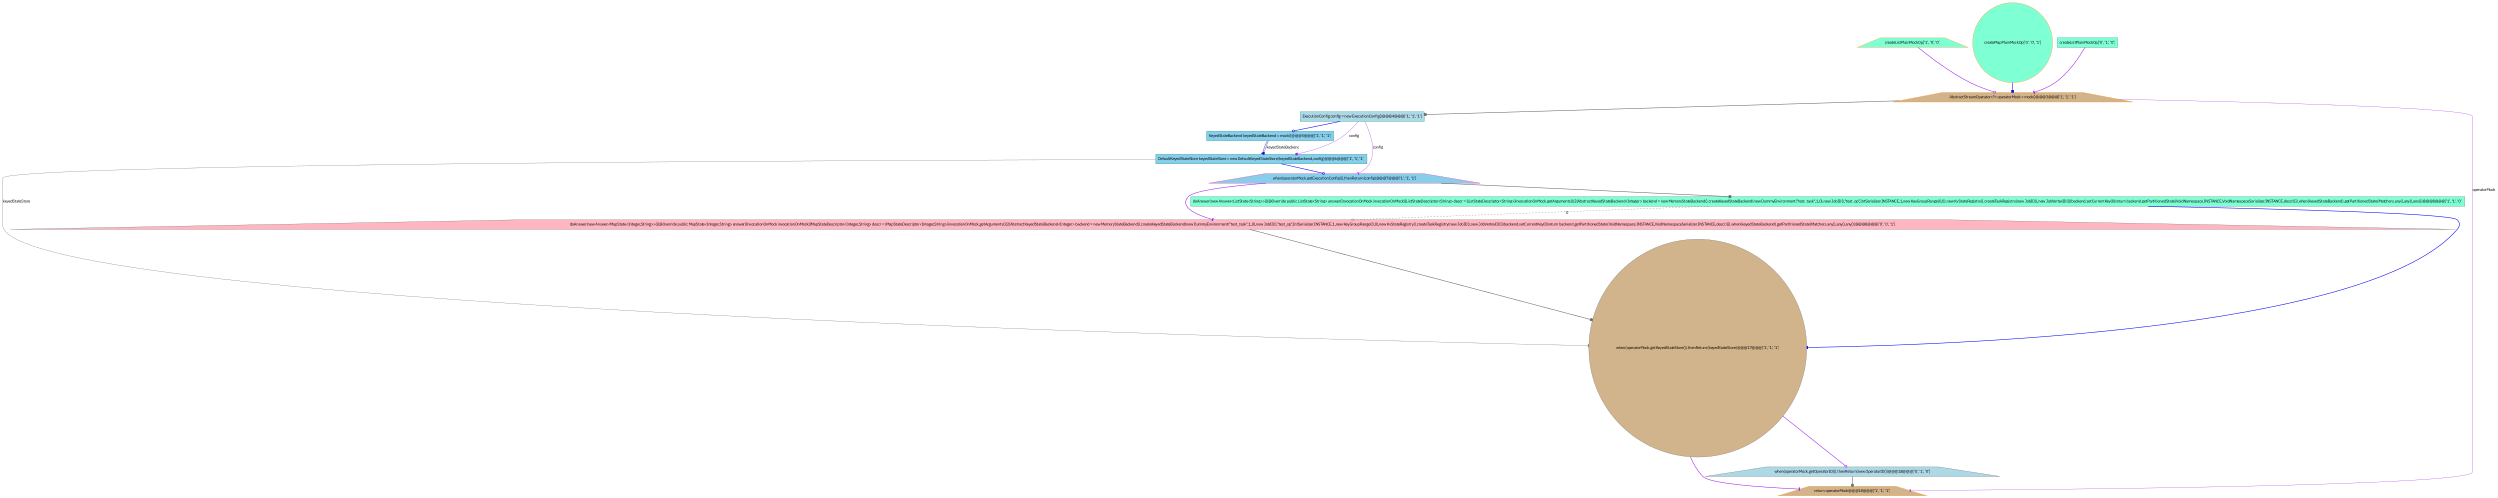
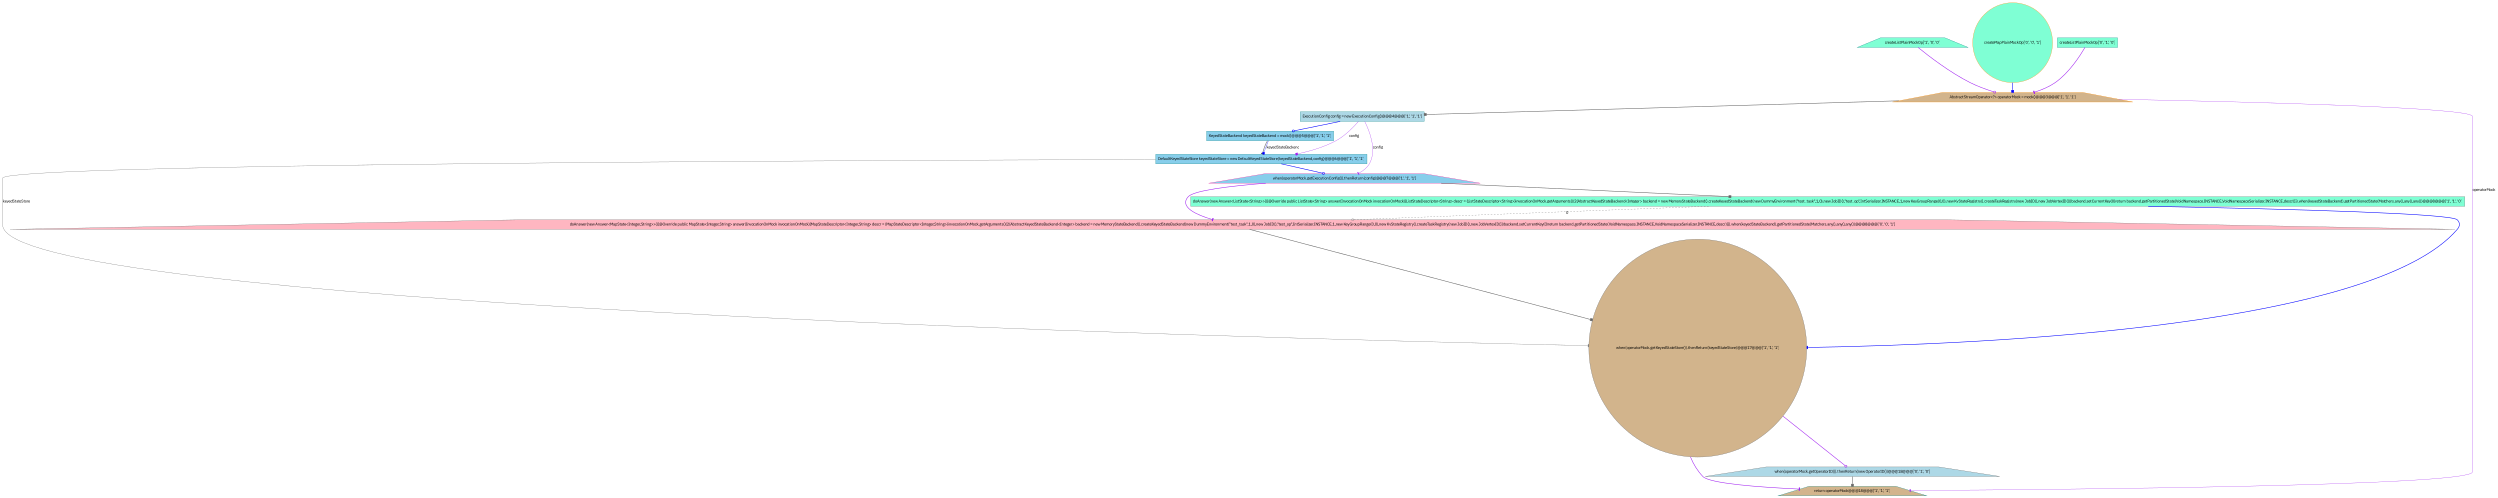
  digraph {
    fontname="IBM Plex Sans"
    node [color=teal fillcolor=aquamarine fontname="IBM Plex Sans" shape=trapezium style=filled]
    edge [arrowhead=tee color=purple fontname="IBM Plex Sans" style=bold]
-   n1 [color=darkorange label="createListPlainMockOp['1', '0', '0']"]
+   n1 [label="createListPlainMockOp['1', '0', '0']"]
    n2 [color=darkorange fillcolor=tan label="AbstractStreamOperator<?> operatorMock = mock()@@@3@@@['1', '1', '1']"]
    n3 [fillcolor=lightblue label="ExecutionConfig config = new ExecutionConfig()@@@4@@@['1', '1', '1']" shape=box]
-   n4 [color=darkorange fillcolor=tan label="return operatorMock@@@18@@@['1', '1', '1']"]
+   n4 [fillcolor=tan label="return operatorMock@@@18@@@['1', '1', '1']"]
    n5 [color=gray40 fillcolor=lightpink label="doAnswer(new Answer<MapState<Integer,String>>(){@Override public MapState<Integer,String> answer(InvocationOnMock invocationOnMock){MapStateDescriptor<Integer,String> descr = (MapStateDescriptor<Integer,String>)invocationOnMock.getArguments()(2(AbstractKeyedStateBackend<Integer> backend = new MemoryStateBackend().createKeyedStateBackend(new DummyEnvironment(\"test_task\",1,0),new JobID(),\"test_op\",IntSerializer.INSTANCE,1,new KeyGroupRange(0,0),new KvStateRegistry().createTaskRegistry(new JobID(),new JobVertexID()))backend.setCurrentKey(0)return backend.getPartitionedState(VoidNamespace.INSTANCE,VoidNamespaceSerializer.INSTANCE,descr)}}).when(keyedStateBackend).getPartitionedState(Matchers.any(),any(),any())@@@8@@@['0', '0', '1']"]
    n6 [color=gray40 fillcolor=tan label="when(operatorMock.getKeyedStateStore()).thenReturn(keyedStateStore)@@@17@@@['1', '1', '1']" shape=circle]
    n7 [color=gray40 fillcolor=lightblue label="when(operatorMock.getOperatorID()).thenReturn(new OperatorID())@@@18@@@['0', '1', '0']"]
    n8 [fillcolor=skyblue label="KeyedStateBackend keyedStateBackend = mock()@@@5@@@['1', '1', '1']" shape=box]
    n9 [fillcolor=skyblue label="DefaultKeyedStateStore keyedStateStore = new DefaultKeyedStateStore(keyedStateBackend,config)@@@6@@@['1', '1', '1']" shape=box]
    n10 [color=deeppink fillcolor=skyblue label="when(operatorMock.getExecutionConfig()).thenReturn(config)@@@7@@@['1', '1', '1']"]
    n11 [color=darkorange label="createMapPlainMockOp['0', '0', '1']" shape=circle]
    n12 [color=gray40 label="doAnswer(new Answer<ListState<String>>(){@Override public ListState<String> answer(InvocationOnMock invocationOnMock){ListStateDescriptor<String> descr = (ListStateDescriptor<String>)invocationOnMock.getArguments()(2(AbstractKeyedStateBackend<Integer> backend = new MemoryStateBackend().createKeyedStateBackend(new DummyEnvironment(\"test_task\",1,0),new JobID(),\"test_op\",IntSerializer.INSTANCE,1,new KeyGroupRange(0,0),new KvStateRegistry().createTaskRegistry(new JobID(),new JobVertexID()))backend.setCurrentKey(0)return backend.getPartitionedState(VoidNamespace.INSTANCE,VoidNamespaceSerializer.INSTANCE,descr)}}).when(keyedStateBackend).getPartitionedState(Matchers.any(),any(),any())@@@8@@@['1', '1', '0']" shape=box]
    n13 [label="createListPlainMockOp['0', '1', '0']" shape=box]
    n1 -> n2 [arrowhead=odot]
    n2 -> n3 [arrowhead=box color=gray40]
    n2 -> n4 [label=operatorMock style=solid]
    n3 -> n8 [arrowhead=odot color=blue]
    n3 -> n9 [arrowhead=box label=config style=solid]
    n3 -> n10 [label=config style=solid]
    n5 -> n6 [arrowhead=box color=gray40]
    n6 -> n4
    n6 -> n7 [arrowhead=odot]
    n7 -> n4 [arrowhead=box color=gray40]
    n8 -> n9 [color=gray40]
    n8 -> n9 [arrowhead=box color=blue label=keyedStateBackend style=solid]
    n9 -> n6 [color=gray40 label=keyedStateStore style=solid]
    n9 -> n10 [arrowhead=odot color=blue]
    n10 -> n5
    n10 -> n12 [arrowhead=box color=gray40]
    n11 -> n2 [arrowhead=box color=blue]
    n12 -> n5 [arrowhead=odot color=gray40 label=0 style=dashed]
    n12 -> n6 [color=blue]
    n13 -> n2
  }
